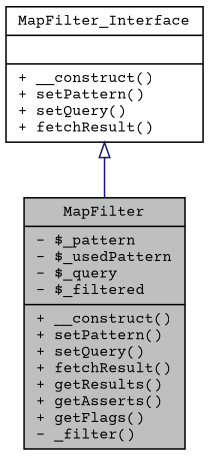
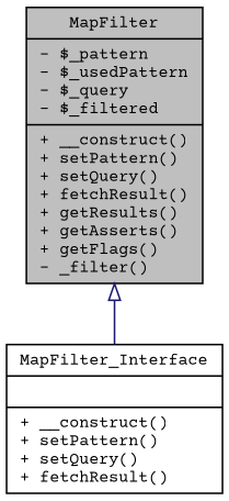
  digraph {
    fontname="Courier Prime"
    node [color=black fontname="Courier Prime" fontsize=10 shape=record]
    n1 [fillcolor=grey75 fontcolor=black height=0.2 label="{MapFilter\n|- $_pattern\l- $_usedPattern\l- $_query\l- $_filtered\l|+ __construct()\l+ setPattern()\l+ setQuery()\l+ fetchResult()\l+ getResults()\l+ getAsserts()\l+ getFlags()\l- _filter()\l}" style=filled width=0.4]
    n2 [height=0.2 label="{MapFilter_Interface\n||+ __construct()\l+ setPattern()\l+ setQuery()\l+ fetchResult()\l}" width=0.4]
-   n2 -> n1 [arrowtail=empty color=midnightblue dir=back fontname="Courier Prime" fontsize=10 labelfontname=FreeSans labelfontsize=10 style=solid]
+   n1 -> n2 [arrowtail=empty color=midnightblue dir=back fontname="Courier Prime" fontsize=10 labelfontname=FreeSans labelfontsize=10 style=solid]
  }
